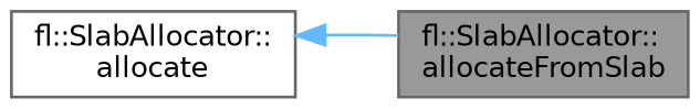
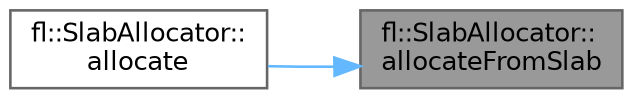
  digraph {
    rankdir=RL
    node [fontname=Helvetica fontsize=10 shape=box style=filled]
    n1 [color=gray40 fillcolor=grey60 fontcolor=black height=0.2 label="fl::SlabAllocator::\lallocateFromSlab" width=0.4]
    n2 [color=grey40 fillcolor=white height=0.2 label="fl::SlabAllocator::\lallocate" width=0.4]
-   n2 -> n1 [color=steelblue1 dir=back fontname=Helvetica fontsize=10 labelfontname=Helvetica labelfontsize=10 style=solid]
+   n1 -> n2 [color=steelblue1 dir=back fontname=Helvetica fontsize=10 labelfontname=Helvetica labelfontsize=10 style=solid]
  }
